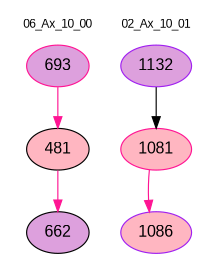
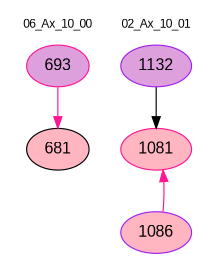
  digraph {
    fontname="Liberation Sans"
    node [color=black fillcolor=lightpink fontname="Liberation Sans" style=filled]
    edge [color=deeppink fontname="Liberation Sans"]
-   n1 [label=481]
-   n2 [fillcolor=plum label=662]
+   n1 [label=681]
    n3 [color=deeppink fillcolor=plum label=693]
    n4 [color=deeppink label=1081]
    n5 [color=purple fillcolor=plum label=1132]
    n6 [color=purple label=1086]
    subgraph cluster_1 {
      color=white
      fontsize=10
      label="06_Ax_10_00"
      n1
-     n2
      n3
    }
    subgraph cluster_2 {
      color=white
      fontsize=10
      label="02_Ax_10_01"
      n4
      n5
      n6
    }
-   n1 -> n2
    n3 -> n1
-   n4 -> n6
+   n6 -> n4
    n5 -> n4 [color=black]
  }
